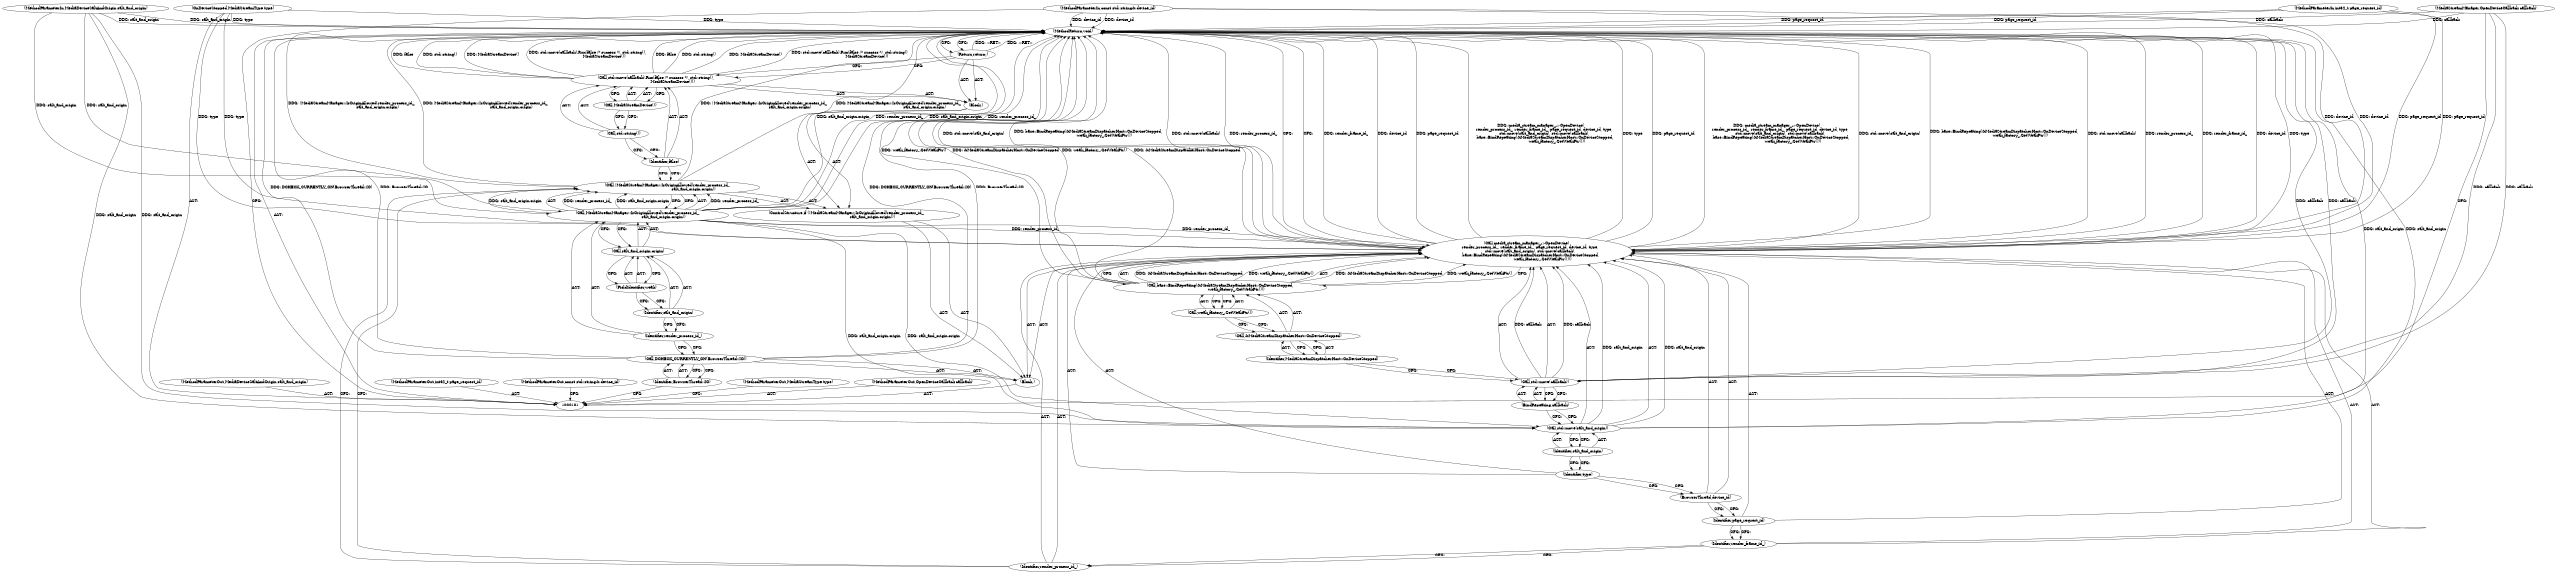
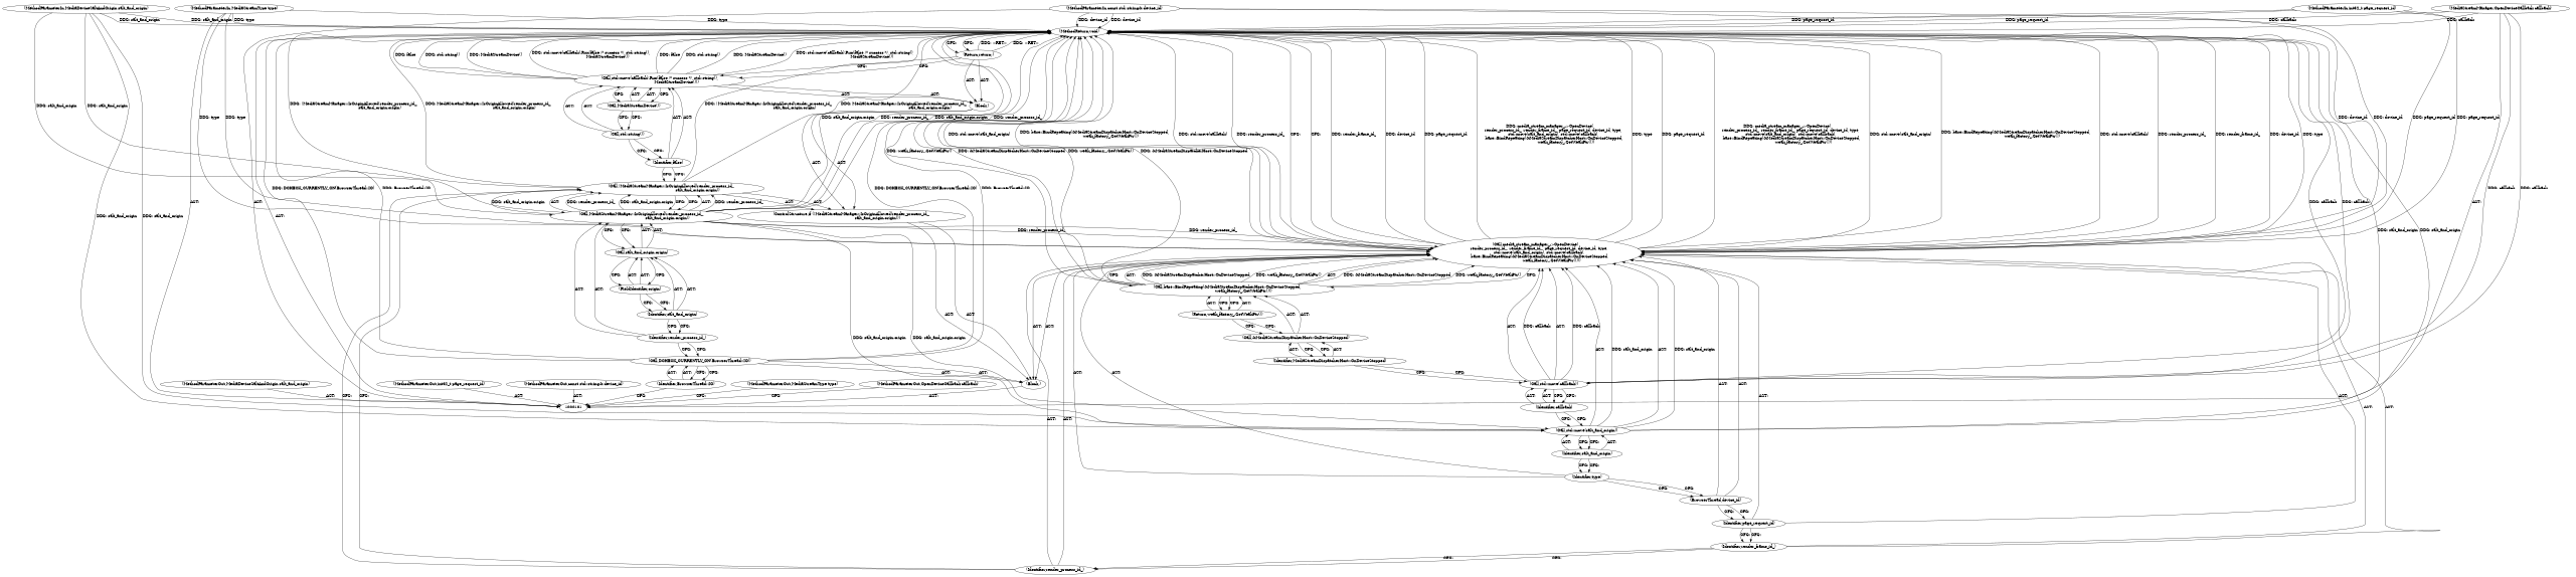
  digraph {
    n1 [label="(MethodReturn,void)"]
    n2 [label="(Return,return;)"]
    n3 [label="(Call,media_stream_manager_->OpenDevice(\n      render_process_id_, render_frame_id_, page_request_id, device_id, type,\n      std::move(salt_and_origin), std::move(callback),\n       base::BindRepeating(&MediaStreamDispatcherHost::OnDeviceStopped,\n                           weak_factory_.GetWeakPtr())))"]
    1000101
    n5 [label="(Call,std::move(callback).Run(false /* success */, std::string(),\n                            MediaStreamDevice()))"]
    n6 [label="(Block,)"]
    n7 [label="(Call,base::BindRepeating(&MediaStreamDispatcherHost::OnDeviceStopped,\n                           weak_factory_.GetWeakPtr()))"]
    n8 [label="(Block,)"]
    n9 [label="(Identifier,false)"]
    n10 [label="(Call,!MediaStreamManager::IsOriginAllowed(render_process_id_,\n                                           salt_and_origin.origin))"]
    n11 [label="(Call,MediaStreamDevice())"]
    n12 [label="(Call,MediaStreamManager::IsOriginAllowed(render_process_id_,\n                                           salt_and_origin.origin))"]
    n13 [label="(ControlStructure,if (!MediaStreamManager::IsOriginAllowed(render_process_id_,\n                                           salt_and_origin.origin)))"]
    n14 [label="(Call,std::string())"]
-   n15 [label="(Call,weak_factory_.GetWeakPtr())"]
+   n15 [label="(Return,weak_factory_.GetWeakPtr())"]
    n16 [label="(Identifier,render_frame_id_)"]
    n17 [label="(Identifier,render_process_id_)"]
    n18 [label="(Identifier,page_request_id)"]
    n19 [label="(BrowserThread,device_id)"]
    n20 [label="(Identifier,type)"]
    n21 [label="(Identifier,salt_and_origin)"]
    n22 [label="(Call,std::move(salt_and_origin))"]
    n23 [label="(Call,std::move(callback))"]
-   n24 [label="(BindRepeating,callback)"]
+   n24 [label="(Identifier,callback)"]
    n25 [label="(Call,&MediaStreamDispatcherHost::OnDeviceStopped)"]
    n26 [label="(Identifier,MediaStreamDispatcherHost::OnDeviceStopped)"]
    n27 [label="(MethodParameterIn,int32_t page_request_id)"]
    n28 [label="(MethodParameterOut,int32_t page_request_id)"]
    n29 [label="(MethodParameterIn,const std::string& device_id)"]
    n30 [label="(MethodParameterOut,const std::string& device_id)"]
-   n31 [label="(OnDeviceStopped,MediaStreamType type)"]
+   n31 [label="(MethodParameterIn,MediaStreamType type)"]
    n32 [label="(MethodParameterOut,MediaStreamType type)"]
    n33 [label="(MediaStreamManager,OpenDeviceCallback callback)"]
    n34 [label="(MethodParameterOut,OpenDeviceCallback callback)"]
    n35 [label="(MethodParameterIn,MediaDeviceSaltAndOrigin salt_and_origin)"]
    n36 [label="(Call,salt_and_origin.origin)"]
    n37 [label="(MethodParameterOut,MediaDeviceSaltAndOrigin salt_and_origin)"]
    n38 [label="(Call,DCHECK_CURRENTLY_ON(BrowserThread::IO))"]
    n39 [label="(Identifier,BrowserThread::IO)"]
    n40 [label="(Identifier,render_process_id_)"]
-   n41 [label="(FieldIdentifier,weak)"]
+   n41 [label="(FieldIdentifier,origin)"]
    n42 [label="(Identifier,salt_and_origin)"]
    n1 -> n2 [label="CFG: "]
    n1 -> n2 [label="CFG: "]
    n1 -> n3 [label="CFG: "]
    n1 -> n3 [label="CFG: "]
    n1 -> 1000101 [label="AST: "]
    n2 -> n1 [label="DDG: <RET>"]
    n2 -> n1 [label="DDG: <RET>"]
    n2 -> n5 [label="CFG: "]
    n2 -> n5 [label="CFG: "]
    n2 -> n6 [label="AST: "]
    n2 -> n6 [label="AST: "]
    n3 -> n1 [label="DDG: render_frame_id_"]
    n3 -> n1 [label="DDG: device_id"]
    n3 -> n1 [label="DDG: type"]
    n3 -> n1 [label="DDG: page_request_id"]
    n3 -> n1 [label="DDG: media_stream_manager_->OpenDevice(\n      render_process_id_, render_frame_id_, page_request_id, device_id, type,\n      std::move(salt_and_origin), std::move(callback),\n       base::BindRepeating(&MediaStreamDispatcherHost::OnDeviceStopped,\n                           weak_factory_.GetWeakPtr()))"]
    n3 -> n1 [label="DDG: std::move(salt_and_origin)"]
    n3 -> n1 [label="DDG: base::BindRepeating(&MediaStreamDispatcherHost::OnDeviceStopped,\n                           weak_factory_.GetWeakPtr())"]
    n3 -> n1 [label="DDG: std::move(callback)"]
    n3 -> n1 [label="DDG: render_process_id_"]
    n3 -> n1 [label="DDG: render_frame_id_"]
    n3 -> n1 [label="DDG: device_id"]
    n3 -> n1 [label="DDG: type"]
    n3 -> n1 [label="DDG: page_request_id"]
    n3 -> n1 [label="DDG: media_stream_manager_->OpenDevice(\n      render_process_id_, render_frame_id_, page_request_id, device_id, type,\n      std::move(salt_and_origin), std::move(callback),\n       base::BindRepeating(&MediaStreamDispatcherHost::OnDeviceStopped,\n                           weak_factory_.GetWeakPtr()))"]
    n3 -> n1 [label="DDG: std::move(salt_and_origin)"]
    n3 -> n1 [label="DDG: base::BindRepeating(&MediaStreamDispatcherHost::OnDeviceStopped,\n                           weak_factory_.GetWeakPtr())"]
    n3 -> n1 [label="DDG: std::move(callback)"]
    n3 -> n1 [label="DDG: render_process_id_"]
    n3 -> n7 [label="CFG: "]
    n3 -> n7 [label="CFG: "]
    n3 -> n8 [label="AST: "]
    n3 -> n8 [label="AST: "]
    n5 -> n1 [label="DDG: MediaStreamDevice()"]
    n5 -> n1 [label="DDG: std::move(callback).Run(false /* success */, std::string(),\n                            MediaStreamDevice())"]
    n5 -> n1 [label="DDG: false"]
    n5 -> n1 [label="DDG: std::string()"]
    n5 -> n1 [label="DDG: MediaStreamDevice()"]
    n5 -> n1 [label="DDG: std::move(callback).Run(false /* success */, std::string(),\n                            MediaStreamDevice())"]
    n5 -> n1 [label="DDG: false"]
    n5 -> n1 [label="DDG: std::string()"]
    n5 -> n6 [label="AST: "]
    n5 -> n6 [label="AST: "]
    n5 -> n11 [label="CFG: "]
    n5 -> n11 [label="CFG: "]
    n6 -> n13 [label="AST: "]
    n6 -> n13 [label="AST: "]
    n7 -> n1 [label="DDG: weak_factory_.GetWeakPtr()"]
    n7 -> n1 [label="DDG: &MediaStreamDispatcherHost::OnDeviceStopped"]
    n7 -> n1 [label="DDG: weak_factory_.GetWeakPtr()"]
    n7 -> n1 [label="DDG: &MediaStreamDispatcherHost::OnDeviceStopped"]
    n7 -> n3 [label="AST: "]
    n7 -> n3 [label="DDG: &MediaStreamDispatcherHost::OnDeviceStopped"]
    n7 -> n3 [label="DDG: weak_factory_.GetWeakPtr()"]
    n7 -> n3 [label="AST: "]
    n7 -> n3 [label="DDG: &MediaStreamDispatcherHost::OnDeviceStopped"]
    n7 -> n3 [label="DDG: weak_factory_.GetWeakPtr()"]
    n7 -> n15 [label="CFG: "]
    n7 -> n15 [label="CFG: "]
    n8 -> 1000101 [label="AST: "]
    n9 -> n5 [label="AST: "]
    n9 -> n5 [label="AST: "]
    n9 -> n10 [label="CFG: "]
    n9 -> n10 [label="CFG: "]
    n10 -> n1 [label="DDG: !MediaStreamManager::IsOriginAllowed(render_process_id_,\n                                           salt_and_origin.origin)"]
    n10 -> n1 [label="DDG: MediaStreamManager::IsOriginAllowed(render_process_id_,\n                                           salt_and_origin.origin)"]
    n10 -> n1 [label="DDG: !MediaStreamManager::IsOriginAllowed(render_process_id_,\n                                           salt_and_origin.origin)"]
    n10 -> n1 [label="DDG: MediaStreamManager::IsOriginAllowed(render_process_id_,\n                                           salt_and_origin.origin)"]
    n10 -> n12 [label="CFG: "]
    n10 -> n12 [label="CFG: "]
    n10 -> n13 [label="AST: "]
    n10 -> n13 [label="AST: "]
    n11 -> n5 [label="AST: "]
    n11 -> n5 [label="AST: "]
    n11 -> n14 [label="CFG: "]
    n11 -> n14 [label="CFG: "]
    n12 -> n1 [label="DDG: salt_and_origin.origin"]
    n12 -> n1 [label="DDG: render_process_id_"]
    n12 -> n1 [label="DDG: salt_and_origin.origin"]
    n12 -> n1 [label="DDG: render_process_id_"]
    n12 -> n3 [label="DDG: render_process_id_"]
    n12 -> n3 [label="DDG: render_process_id_"]
    n12 -> n10 [label="AST: "]
    n12 -> n10 [label="DDG: render_process_id_"]
    n12 -> n10 [label="DDG: salt_and_origin.origin"]
    n12 -> n10 [label="AST: "]
    n12 -> n10 [label="DDG: render_process_id_"]
    n12 -> n10 [label="DDG: salt_and_origin.origin"]
    n12 -> n22 [label="DDG: salt_and_origin.origin"]
    n12 -> n22 [label="DDG: salt_and_origin.origin"]
    n12 -> n36 [label="CFG: "]
    n12 -> n36 [label="CFG: "]
    n13 -> n8 [label="AST: "]
    n13 -> n8 [label="AST: "]
    n14 -> n5 [label="AST: "]
    n14 -> n5 [label="AST: "]
    n14 -> n9 [label="CFG: "]
    n14 -> n9 [label="CFG: "]
    n15 -> n7 [label="AST: "]
    n15 -> n7 [label="AST: "]
    n15 -> n25 [label="CFG: "]
    n15 -> n25 [label="CFG: "]
    n16 -> n3 [label="AST: "]
    n16 -> n3 [label="AST: "]
    n16 -> n17 [label="CFG: "]
    n16 -> n17 [label="CFG: "]
    n17 -> n3 [label="AST: "]
    n17 -> n3 [label="AST: "]
    n17 -> n10 [label="CFG: "]
    n17 -> n10 [label="CFG: "]
    n18 -> n3 [label="AST: "]
    n18 -> n3 [label="AST: "]
    n18 -> n16 [label="CFG: "]
    n18 -> n16 [label="CFG: "]
    n19 -> n3 [label="AST: "]
    n19 -> n3 [label="AST: "]
    n19 -> n18 [label="CFG: "]
    n19 -> n18 [label="CFG: "]
    n20 -> n3 [label="AST: "]
    n20 -> n3 [label="AST: "]
    n20 -> n19 [label="CFG: "]
    n20 -> n19 [label="CFG: "]
    n21 -> n20 [label="CFG: "]
    n21 -> n20 [label="CFG: "]
    n21 -> n22 [label="AST: "]
    n21 -> n22 [label="AST: "]
    n22 -> n1 [label="DDG: salt_and_origin"]
    n22 -> n1 [label="DDG: salt_and_origin"]
    n22 -> n3 [label="AST: "]
    n22 -> n3 [label="DDG: salt_and_origin"]
    n22 -> n3 [label="AST: "]
    n22 -> n3 [label="DDG: salt_and_origin"]
    n22 -> n21 [label="CFG: "]
    n22 -> n21 [label="CFG: "]
    n23 -> n1 [label="DDG: callback"]
    n23 -> n1 [label="DDG: callback"]
    n23 -> n3 [label="AST: "]
    n23 -> n3 [label="DDG: callback"]
    n23 -> n3 [label="AST: "]
    n23 -> n3 [label="DDG: callback"]
    n23 -> n24 [label="CFG: "]
    n23 -> n24 [label="CFG: "]
    n24 -> n22 [label="CFG: "]
    n24 -> n22 [label="CFG: "]
    n24 -> n23 [label="AST: "]
    n24 -> n23 [label="AST: "]
    n25 -> n7 [label="AST: "]
    n25 -> n7 [label="AST: "]
    n25 -> n26 [label="CFG: "]
    n25 -> n26 [label="CFG: "]
    n26 -> n23 [label="CFG: "]
    n26 -> n23 [label="CFG: "]
    n26 -> n25 [label="AST: "]
    n26 -> n25 [label="AST: "]
    n27 -> n1 [label="DDG: page_request_id"]
    n27 -> n1 [label="DDG: page_request_id"]
    n27 -> n3 [label="DDG: page_request_id"]
    n27 -> n3 [label="DDG: page_request_id"]
    n28 -> 1000101 [label="AST: "]
    n29 -> n1 [label="DDG: device_id"]
    n29 -> n1 [label="DDG: device_id"]
    n29 -> n3 [label="DDG: device_id"]
    n29 -> n3 [label="DDG: device_id"]
-   n29 -> 1000101 [label="CFG: "]
-   n30 -> 1000101 [label="CFG: "]
+   n29 -> 1000101 [label="AST: "]
+   n30 -> 1000101 [label="AST: "]
    n31 -> n1 [label="DDG: type"]
    n31 -> n1 [label="DDG: type"]
    n31 -> n3 [label="DDG: type"]
    n31 -> n3 [label="DDG: type"]
    n31 -> 1000101 [label="AST: "]
    n32 -> 1000101 [label="CFG: "]
    n33 -> n1 [label="DDG: callback"]
    n33 -> n1 [label="DDG: callback"]
-   n33 -> 1000101 [label="CFG: "]
+   n33 -> 1000101 [label="AST: "]
    n33 -> n23 [label="DDG: callback"]
    n33 -> n23 [label="DDG: callback"]
-   n34 -> 1000101 [label="AST: "]
+   n34 -> 1000101 [label="CFG: "]
    n35 -> n1 [label="DDG: salt_and_origin"]
    n35 -> n1 [label="DDG: salt_and_origin"]
    n35 -> n12 [label="DDG: salt_and_origin"]
    n35 -> n12 [label="DDG: salt_and_origin"]
    n35 -> n22 [label="DDG: salt_and_origin"]
    n35 -> n22 [label="DDG: salt_and_origin"]
    n36 -> n12 [label="AST: "]
    n36 -> n12 [label="AST: "]
    n36 -> n41 [label="CFG: "]
    n36 -> n41 [label="CFG: "]
    n37 -> 1000101 [label="AST: "]
    n38 -> n1 [label="DDG: DCHECK_CURRENTLY_ON(BrowserThread::IO)"]
    n38 -> n1 [label="DDG: BrowserThread::IO"]
    n38 -> n1 [label="DDG: DCHECK_CURRENTLY_ON(BrowserThread::IO)"]
    n38 -> n1 [label="DDG: BrowserThread::IO"]
    n38 -> n8 [label="AST: "]
    n38 -> n8 [label="AST: "]
    n38 -> n39 [label="CFG: "]
    n38 -> n39 [label="CFG: "]
    n39 -> 1000101 [label="CFG: "]
    n39 -> n38 [label="AST: "]
    n39 -> n38 [label="AST: "]
    n40 -> n12 [label="AST: "]
    n40 -> n12 [label="AST: "]
    n40 -> n38 [label="CFG: "]
    n40 -> n38 [label="CFG: "]
    n41 -> n36 [label="AST: "]
    n41 -> n36 [label="AST: "]
    n41 -> n42 [label="CFG: "]
    n41 -> n42 [label="CFG: "]
    n42 -> n36 [label="AST: "]
    n42 -> n36 [label="AST: "]
    n42 -> n40 [label="CFG: "]
    n42 -> n40 [label="CFG: "]
  }
